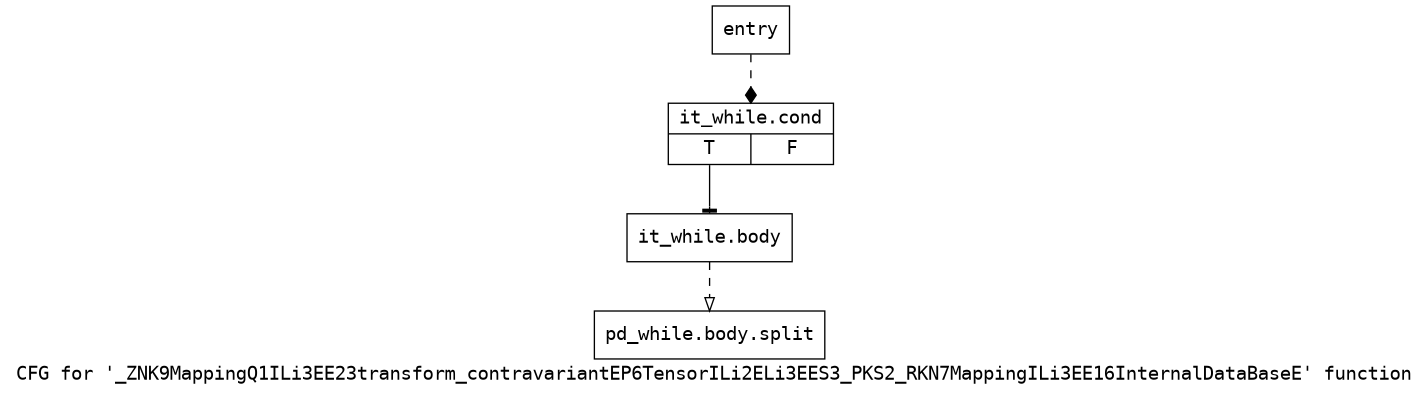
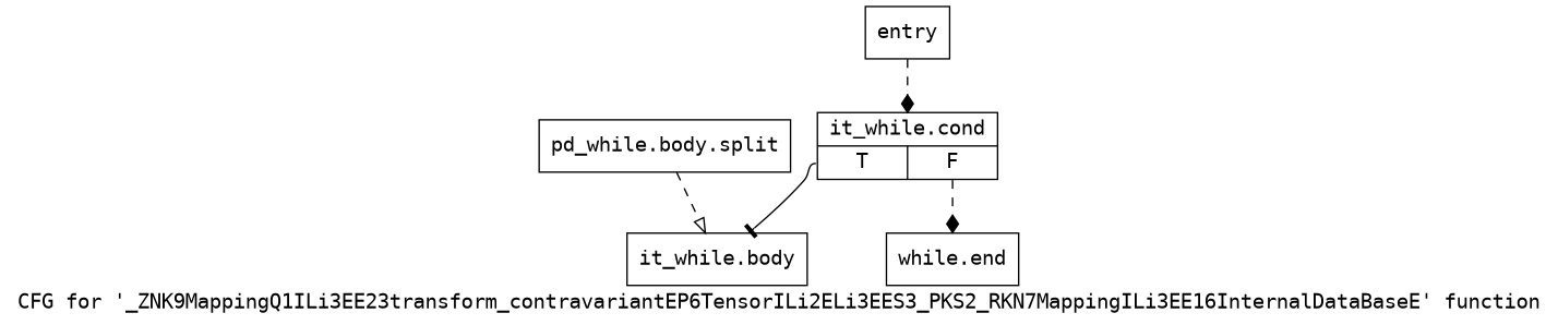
  digraph {
    fontname="DejaVu Sans Mono"
    label="CFG for '_ZNK9MappingQ1ILi3EE23transform_contravariantEP6TensorILi2ELi3EES3_PKS2_RKN7MappingILi3EE16InternalDataBaseE' function"
    node [fontname="DejaVu Sans Mono" shape=record]
    edge [arrowhead=diamond fontname="DejaVu Sans Mono" style=dashed]
    n1 [label="{entry}"]
    n2 [label="{it_while.cond|{<s0>T|<s1>F}}"]
    n3 [label="{it_while.body}"]
+   n4 [label="{while.end}"]
    n5 [label="{pd_while.body.split}"]
    n1 -> n2
    n2 -> n3 [arrowhead=tee style=solid tailport=s0]
-   n3 -> n5 [arrowhead=onormal]
+   n2 -> n4 [tailport=s1]
+   n5 -> n3 [arrowhead=onormal]
  }
